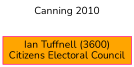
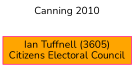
  digraph {
    label="Canning 2010"
    labelloc=t
    mclimit=10
    fontname=Nunito
-   n1 [label="Ian Tuffnell (3600)\nCitizens Electoral Council" shape=box style=filled fillcolor=orange color=deeppink fontname=Nunito]
+   n1 [label="Ian Tuffnell (3605)\nCitizens Electoral Council" shape=box style=filled fillcolor=orange color=deeppink fontname=Nunito]
  }
